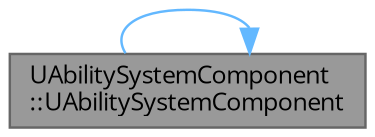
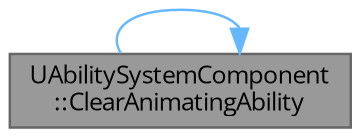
  digraph {
    rankdir=LR
    fontname="Open Sans"
-   n1 [color=gray40 fillcolor=grey60 fontcolor=black fontname="Open Sans" fontsize=10 height=0.2 label="UAbilitySystemComponent\l::UAbilitySystemComponent" shape=box style=filled width=0.4]
+   n1 [color=gray40 fillcolor=grey60 fontcolor=black fontname="Open Sans" fontsize=10 height=0.2 label="UAbilitySystemComponent\l::ClearAnimatingAbility" shape=box style=filled width=0.4]
    n1 -> n1 [color=steelblue1 fontname="Open Sans" fontsize=10 labelfontname=Helvetica labelfontsize=10 style=solid]
  }
